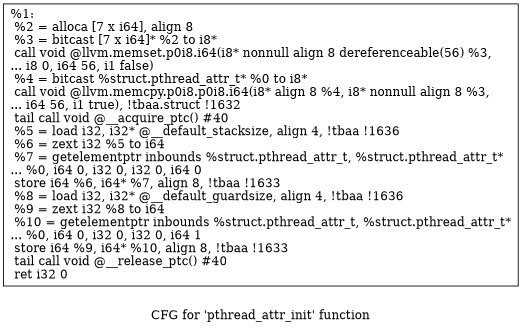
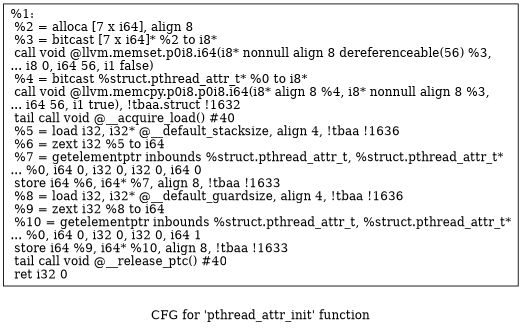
  digraph {
    label="CFG for 'pthread_attr_init' function"
    rankdir=LR
-   n1 [label="{%1:\l  %2 = alloca [7 x i64], align 8\l  %3 = bitcast [7 x i64]* %2 to i8*\l  call void @llvm.memset.p0i8.i64(i8* nonnull align 8 dereferenceable(56) %3,\l... i8 0, i64 56, i1 false)\l  %4 = bitcast %struct.pthread_attr_t* %0 to i8*\l  call void @llvm.memcpy.p0i8.p0i8.i64(i8* align 8 %4, i8* nonnull align 8 %3,\l... i64 56, i1 true), !tbaa.struct !1632\l  tail call void @__acquire_ptc() #40\l  %5 = load i32, i32* @__default_stacksize, align 4, !tbaa !1636\l  %6 = zext i32 %5 to i64\l  %7 = getelementptr inbounds %struct.pthread_attr_t, %struct.pthread_attr_t*\l... %0, i64 0, i32 0, i32 0, i64 0\l  store i64 %6, i64* %7, align 8, !tbaa !1633\l  %8 = load i32, i32* @__default_guardsize, align 4, !tbaa !1636\l  %9 = zext i32 %8 to i64\l  %10 = getelementptr inbounds %struct.pthread_attr_t, %struct.pthread_attr_t*\l... %0, i64 0, i32 0, i32 0, i64 1\l  store i64 %9, i64* %10, align 8, !tbaa !1633\l  tail call void @__release_ptc() #40\l  ret i32 0\l}" shape=record]
+   n1 [label="{%1:\l  %2 = alloca [7 x i64], align 8\l  %3 = bitcast [7 x i64]* %2 to i8*\l  call void @llvm.memset.p0i8.i64(i8* nonnull align 8 dereferenceable(56) %3,\l... i8 0, i64 56, i1 false)\l  %4 = bitcast %struct.pthread_attr_t* %0 to i8*\l  call void @llvm.memcpy.p0i8.p0i8.i64(i8* align 8 %4, i8* nonnull align 8 %3,\l... i64 56, i1 true), !tbaa.struct !1632\l  tail call void @__acquire_load() #40\l  %5 = load i32, i32* @__default_stacksize, align 4, !tbaa !1636\l  %6 = zext i32 %5 to i64\l  %7 = getelementptr inbounds %struct.pthread_attr_t, %struct.pthread_attr_t*\l... %0, i64 0, i32 0, i32 0, i64 0\l  store i64 %6, i64* %7, align 8, !tbaa !1633\l  %8 = load i32, i32* @__default_guardsize, align 4, !tbaa !1636\l  %9 = zext i32 %8 to i64\l  %10 = getelementptr inbounds %struct.pthread_attr_t, %struct.pthread_attr_t*\l... %0, i64 0, i32 0, i32 0, i64 1\l  store i64 %9, i64* %10, align 8, !tbaa !1633\l  tail call void @__release_ptc() #40\l  ret i32 0\l}" shape=record]
  }
